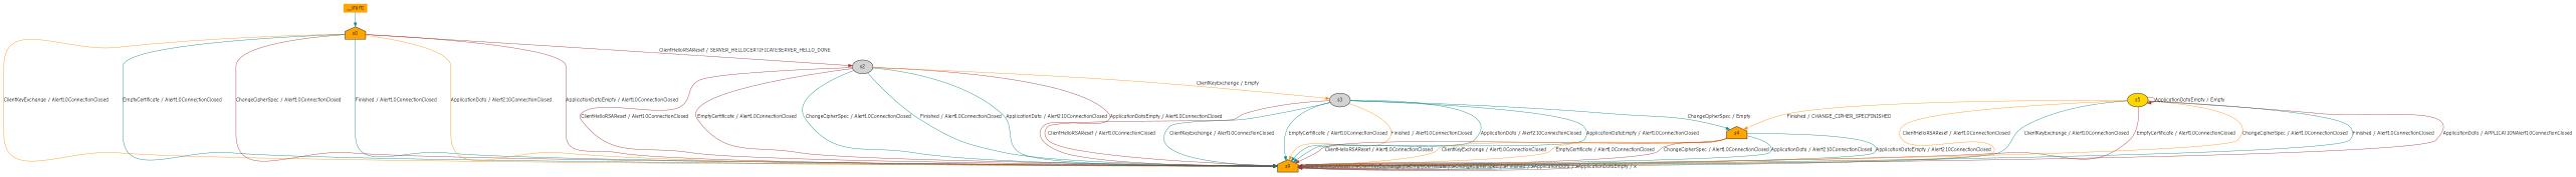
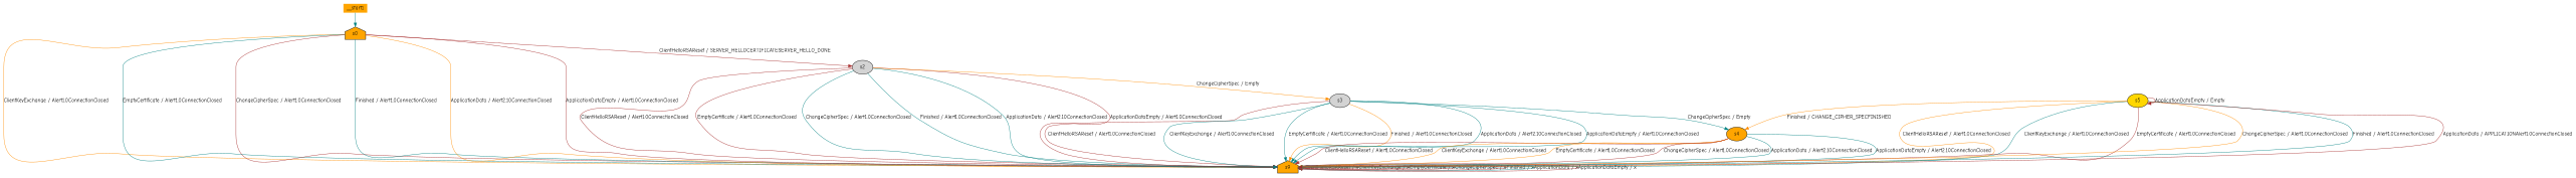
  digraph {
    fontname="Comic Neue"
    node [fillcolor=orange fontname="Comic Neue" shape=ellipse style=filled]
    edge [color=teal fontname="Comic Neue"]
    n1 [label=s0 shape=house]
    n2 [label=s9 shape=house]
    n3 [fillcolor=lightgrey label=s2]
    n4 [fillcolor=lightgrey label=s3]
-   n5 [label=s4 shape=house]
+   n5 [label=s4]
    n6 [fillcolor=gold label=s5]
    n7 [height=0 label=__start1 shape=none width=0]
    n1 -> n2 [color=darkorange label="ClientKeyExchange / Alert1.0ConnectionClosed"]
    n1 -> n2 [label="EmptyCertificate / Alert1.0ConnectionClosed"]
    n1 -> n2 [color=brown label="ChangeCipherSpec / Alert1.0ConnectionClosed"]
    n1 -> n2 [label="Finished / Alert1.0ConnectionClosed"]
    n1 -> n2 [color=darkorange label="ApplicationData / Alert2.10ConnectionClosed"]
    n1 -> n2 [color=brown label="ApplicationDataEmpty / Alert1.0ConnectionClosed"]
    n1 -> n3 [color=brown label="ClientHelloRSAReset / SERVER_HELLOCERTIFICATESERVER_HELLO_DONE"]
    n2 -> n2 [label="ClientHelloRSAReset / x"]
    n2 -> n2 [color=brown label="ClientKeyExchange / x"]
    n2 -> n2 [color=brown label="EmptyCertificate / x"]
    n2 -> n2 [color=brown label="ChangeCipherSpec / x"]
    n2 -> n2 [color=brown label="Finished / x"]
    n2 -> n2 [label="ApplicationData / x"]
    n2 -> n2 [color=brown label="ApplicationDataEmpty / x"]
    n3 -> n2 [color=brown label="ClientHelloRSAReset / Alert1.0ConnectionClosed"]
    n3 -> n2 [color=brown label="EmptyCertificate / Alert1.0ConnectionClosed"]
    n3 -> n2 [label="ChangeCipherSpec / Alert1.0ConnectionClosed"]
    n3 -> n2 [label="Finished / Alert1.0ConnectionClosed"]
    n3 -> n2 [label="ApplicationData / Alert2.10ConnectionClosed"]
    n3 -> n2 [color=brown label="ApplicationDataEmpty / Alert1.0ConnectionClosed"]
-   n3 -> n4 [color=darkorange label="ClientKeyExchange / Empty"]
+   n3 -> n4 [color=darkorange label="ChangeCipherSpec / Empty"]
    n4 -> n2 [color=brown label="ClientHelloRSAReset / Alert1.0ConnectionClosed"]
    n4 -> n2 [label="ClientKeyExchange / Alert1.0ConnectionClosed"]
    n4 -> n2 [label="EmptyCertificate / Alert1.0ConnectionClosed"]
    n4 -> n2 [color=darkorange label="Finished / Alert1.0ConnectionClosed"]
    n4 -> n2 [label="ApplicationData / Alert2.10ConnectionClosed"]
    n4 -> n2 [label="ApplicationDataEmpty / Alert1.0ConnectionClosed"]
    n4 -> n5 [label="ChangeCipherSpec / Empty"]
    n5 -> n2 [color=brown label="ClientHelloRSAReset / Alert1.0ConnectionClosed"]
    n5 -> n2 [color=darkorange label="ClientKeyExchange / Alert1.0ConnectionClosed"]
    n5 -> n2 [color=darkorange label="EmptyCertificate / Alert1.0ConnectionClosed"]
    n5 -> n2 [color=brown label="ChangeCipherSpec / Alert1.0ConnectionClosed"]
    n5 -> n2 [label="ApplicationData / Alert2.10ConnectionClosed"]
    n5 -> n2 [label="ApplicationDataEmpty / Alert2.10ConnectionClosed"]
    n6 -> n2 [color=darkorange label="ClientHelloRSAReset / Alert1.0ConnectionClosed"]
    n6 -> n2 [label="ClientKeyExchange / Alert1.0ConnectionClosed"]
    n6 -> n2 [color=brown label="EmptyCertificate / Alert1.0ConnectionClosed"]
    n6 -> n2 [color=darkorange label="ChangeCipherSpec / Alert1.0ConnectionClosed"]
    n6 -> n2 [label="Finished / Alert1.0ConnectionClosed"]
    n6 -> n2 [color=brown label="ApplicationData / APPLICATIONAlert1.0ConnectionClosed"]
    n6 -> n5 [color=darkorange label="Finished / CHANGE_CIPHER_SPECFINISHED"]
    n6 -> n6 [color=brown label="ApplicationDataEmpty / Empty"]
    n7 -> n1
  }
